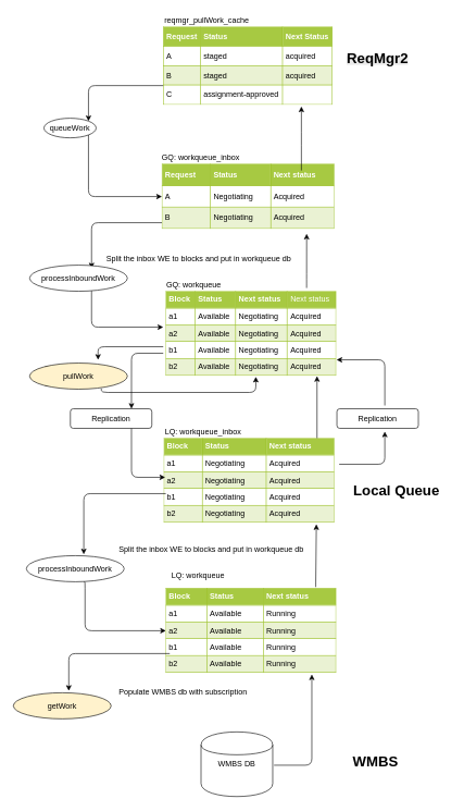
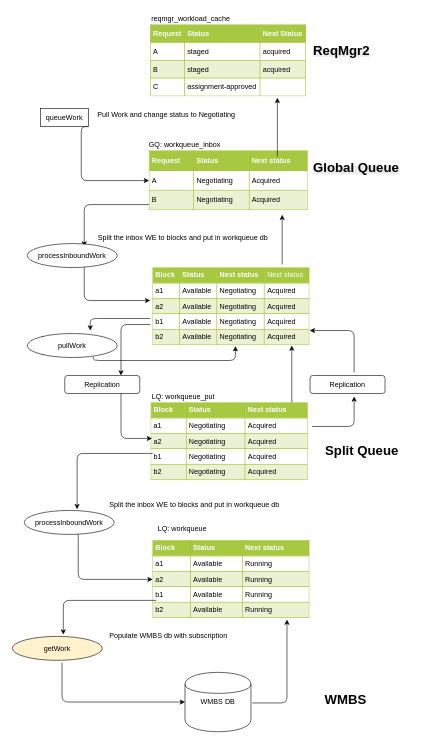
  <mxCell id="0" />
  <mxCell id="1" parent="0" />
  <mxCell id="2" value="&lt;table border=&quot;1&quot; width=&quot;100%&quot; cellpadding=&quot;4&quot; style=&quot;width: 100% ; height: 100% ; border-collapse: collapse&quot;&gt;&lt;tbody&gt;&lt;tr style=&quot;background-color: #a7c942 ; color: #ffffff ; border: 1px solid #98bf21&quot;&gt;&lt;th align=&quot;left&quot;&gt;Request&lt;/th&gt;&lt;th align=&quot;left&quot;&gt;Status&lt;/th&gt;&lt;th align=&quot;left&quot;&gt;Next Status&lt;/th&gt;&lt;/tr&gt;&lt;tr style=&quot;border: 1px solid #98bf21&quot;&gt;&lt;td&gt;A&lt;/td&gt;&lt;td&gt;staged&lt;/td&gt;&lt;td&gt;acquired&lt;/td&gt;&lt;/tr&gt;&lt;tr style=&quot;background-color: #eaf2d3 ; border: 1px solid #98bf21&quot;&gt;&lt;td&gt;B&lt;/td&gt;&lt;td&gt;staged&lt;/td&gt;&lt;td&gt;acquired&lt;/td&gt;&lt;/tr&gt;&lt;tr style=&quot;border: 1px solid #98bf21&quot;&gt;&lt;td&gt;C&lt;/td&gt;&lt;td&gt;assignment-approved&lt;/td&gt;&lt;td&gt;&lt;br&gt;&lt;/td&gt;&lt;/tr&gt;&lt;/tbody&gt;&lt;/table&gt;" style="text;html=1;fillColor=#ffffff;overflow=fill;rounded=0;direction=west;" parent="1" vertex="1"><mxGeometry x="250" y="40" width="260" height="120" as="geometry" /></mxCell>
  <mxCell id="3" value="&lt;table border=&quot;1&quot; width=&quot;100%&quot; cellpadding=&quot;4&quot; style=&quot;width: 100% ; height: 100% ; border-collapse: collapse&quot;&gt;&lt;tbody&gt;&lt;tr style=&quot;background-color: #a7c942 ; color: #ffffff ; border: 1px solid #98bf21&quot;&gt;&lt;th align=&quot;left&quot;&gt;Request&lt;/th&gt;&lt;th align=&quot;left&quot;&gt;Status&lt;/th&gt;&lt;th align=&quot;left&quot;&gt;Next status&lt;/th&gt;&lt;/tr&gt;&lt;tr style=&quot;border: 1px solid #98bf21&quot;&gt;&lt;td&gt;A&lt;/td&gt;&lt;td&gt;Negotiating&lt;/td&gt;&lt;td&gt;Acquired&lt;/td&gt;&lt;/tr&gt;&lt;tr style=&quot;background-color: #eaf2d3 ; border: 1px solid #98bf21&quot;&gt;&lt;td&gt;B&lt;/td&gt;&lt;td&gt;Negotiating&lt;/td&gt;&lt;td&gt;Acquired&lt;/td&gt;&lt;/tr&gt;&lt;/tbody&gt;&lt;/table&gt;" style="text;html=1;fillColor=#ffffff;overflow=fill;rounded=0;direction=west;" parent="1" vertex="1"><mxGeometry x="248" y="250" width="265" height="100" as="geometry" /></mxCell>
- <mxCell id="4" value="reqmgr_pullWork_cache" style="text;html=1;resizable=0;autosize=1;align=left;verticalAlign=top;spacingTop=-4;points=[];" parent="1" vertex="1"><mxGeometry x="250" y="20" width="150" height="20" as="geometry" /></mxCell>
- <mxCell id="5" value="queueWork" style="ellipse" parent="1" vertex="1"><mxGeometry x="67" y="180" width="80" height="30" as="geometry" /></mxCell>
+ <mxCell id="4" value="reqmgr_workload_cache" style="text;html=1;resizable=0;autosize=1;align=left;verticalAlign=top;spacingTop=-4;points=[];" parent="1" vertex="1"><mxGeometry x="250" y="20" width="150" height="20" as="geometry" /></mxCell>
+ <mxCell id="5" value="queueWork" style="rounded=0;" parent="1" vertex="1"><mxGeometry x="67" y="180" width="80" height="30" as="geometry" /></mxCell>
  <mxCell id="6" value="replicate" style="rounded=1;" parent="1" vertex="1"><mxGeometry x="67" y="560" width="80" height="30" as="geometry" /></mxCell>
  <mxCell id="7" value="Replication" style="rounded=1;" parent="1" vertex="1"><mxGeometry x="107.5" y="625" width="125" height="30" as="geometry" /></mxCell>
- <mxCell id="8" value="" style="edgeStyle=segmentEdgeStyle;endArrow=classic;html=1;exitX=1;exitY=0.25;entryX=1;entryY=0;" parent="1" source="2" target="5" edge="1"><mxGeometry width="50" height="50" relative="1" as="geometry"><mxPoint x="-30" y="10" as="sourcePoint" /><mxPoint x="150" y="170" as="targetPoint" /><Array as="points"><mxPoint x="135" y="130" /></Array></mxGeometry></mxCell>
  <mxCell id="9" value="" style="edgeStyle=segmentEdgeStyle;endArrow=classic;html=1;exitX=1;exitY=1;entryX=1;entryY=0.5;" parent="1" source="5" target="3" edge="1"><mxGeometry width="50" height="50" relative="1" as="geometry"><mxPoint x="-30" y="10" as="sourcePoint" /><mxPoint x="240" y="290" as="targetPoint" /><Array as="points"><mxPoint x="135" y="300" /></Array></mxGeometry></mxCell>
  <mxCell id="10" value="GQ: workqueue_inbox" style="text;html=1;resizable=0;points=[];autosize=1;align=left;verticalAlign=top;spacingTop=-4;" parent="1" vertex="1"><mxGeometry x="246" y="230" width="130" height="20" as="geometry" /></mxCell>
+ <mxCell id="11" value="Pull Work and change status to Negotiating" style="text;html=1;resizable=0;autosize=1;align=left;verticalAlign=top;spacingTop=-4;points=[];" parent="1" vertex="1"><mxGeometry x="160" y="180" width="250" height="20" as="geometry" /></mxCell>
  <mxCell id="12" value="&lt;table border=&quot;1&quot; width=&quot;100%&quot; cellpadding=&quot;4&quot; style=&quot;width: 100% ; height: 100% ; border-collapse: collapse&quot;&gt;&lt;tbody&gt;&lt;tr style=&quot;background-color: #a7c942 ; color: #ffffff ; border: 1px solid #98bf21&quot;&gt;&lt;th align=&quot;left&quot;&gt;Block&lt;/th&gt;&lt;th align=&quot;left&quot;&gt;Status&lt;/th&gt;&lt;th align=&quot;left&quot;&gt;Next status&lt;/th&gt;&lt;td&gt;Next status&lt;/td&gt;&lt;/tr&gt;&lt;tr style=&quot;border: 1px solid #98bf21&quot;&gt;&lt;td&gt;a1&lt;/td&gt;&lt;td&gt;Available&lt;/td&gt;&lt;td&gt;&lt;span&gt;Negotiating&lt;/span&gt;&lt;br&gt;&lt;/td&gt;&lt;td&gt;Acquired&lt;/td&gt;&lt;/tr&gt;&lt;tr style=&quot;background-color: #eaf2d3 ; border: 1px solid #98bf21&quot;&gt;&lt;td&gt;a2&lt;/td&gt;&lt;td&gt;Available&lt;/td&gt;&lt;td&gt;&lt;span&gt;Negotiating&lt;/span&gt;&lt;br&gt;&lt;/td&gt;&lt;td&gt;Acquired&lt;/td&gt;&lt;/tr&gt;&lt;tr style=&quot;border: 1px solid #98bf21&quot;&gt;&lt;td&gt;b1&lt;/td&gt;&lt;td&gt;Available&lt;/td&gt;&lt;td&gt;&lt;span&gt;Negotiating&lt;/span&gt;&lt;br&gt;&lt;/td&gt;&lt;td&gt;Acquired&lt;/td&gt;&lt;/tr&gt;&lt;tr style=&quot;background-color: #eaf2d3 ; border: 1px solid #98bf21&quot;&gt;&lt;td&gt;b2&lt;/td&gt;&lt;td&gt;Available&lt;/td&gt;&lt;td&gt;&lt;span&gt;Negotiating&lt;/span&gt;&lt;br&gt;&lt;/td&gt;&lt;td&gt;Acquired&lt;/td&gt;&lt;/tr&gt;&lt;/tbody&gt;&lt;/table&gt;" style="text;html=1;fillColor=#ffffff;overflow=fill;rounded=0;" parent="1" vertex="1"><mxGeometry x="254" y="445" width="262" height="130" as="geometry" /></mxCell>
  <mxCell id="13" value="" style="edgeStyle=segmentEdgeStyle;endArrow=classic;html=1;entryX=0.75;entryY=0;" parent="1" edge="1"><mxGeometry width="50" height="50" relative="1" as="geometry"><mxPoint x="248" y="340" as="sourcePoint" /><mxPoint x="140" y="410" as="targetPoint" /><Array as="points"><mxPoint x="140" y="340" /></Array></mxGeometry></mxCell>
  <mxCell id="14" value="" style="edgeStyle=segmentEdgeStyle;endArrow=classic;html=1;exitX=0.75;exitY=1;" parent="1" edge="1"><mxGeometry x="200" y="400" width="50" height="50" as="geometry"><mxPoint x="140" y="440" as="sourcePoint" /><mxPoint x="250" y="500" as="targetPoint" /><Array as="points"><mxPoint x="140" y="500" /></Array></mxGeometry></mxCell>
  <mxCell id="15" value="processInboundWork" style="ellipse" parent="1" vertex="1"><mxGeometry x="45" y="405" width="150" height="40" as="geometry" /></mxCell>
- <mxCell id="16" value="pullWork" style="ellipse;fillColor=#fff2cc;" parent="1" vertex="1"><mxGeometry x="45" y="555" width="150" height="40" as="geometry" /></mxCell>
+ <mxCell id="16" value="pullWork" style="ellipse" parent="1" vertex="1"><mxGeometry x="45" y="555" width="150" height="40" as="geometry" /></mxCell>
  <mxCell id="17" value="Split the inbox WE to blocks and put in workqueue db" style="text;html=1;resizable=0;points=[];autosize=1;align=left;verticalAlign=top;spacingTop=-4;" parent="1" vertex="1"><mxGeometry x="161" y="385" width="300" height="20" as="geometry" /></mxCell>
  <mxCell id="18" value="" style="edgeStyle=elbowEdgeStyle;elbow=vertical;endArrow=classic;html=1;entryX=0.162;entryY=-0.07;entryPerimeter=0;" parent="1" target="3" edge="1"><mxGeometry width="50" height="50" relative="1" as="geometry"><mxPoint x="470" y="440" as="sourcePoint" /><mxPoint x="430" y="378" as="targetPoint" /><Array as="points"><mxPoint x="420" y="428" /></Array></mxGeometry></mxCell>
  <mxCell id="19" value="" style="edgeStyle=elbowEdgeStyle;elbow=vertical;endArrow=classic;html=1;" parent="1" edge="1"><mxGeometry width="50" height="50" relative="1" as="geometry"><mxPoint x="462" y="260" as="sourcePoint" /><mxPoint x="462" y="162" as="targetPoint" /></mxGeometry></mxCell>
  <mxCell id="20" value="&lt;table border=&quot;1&quot; width=&quot;100%&quot; cellpadding=&quot;4&quot; style=&quot;width: 100% ; height: 100% ; border-collapse: collapse&quot;&gt;&lt;tbody&gt;&lt;tr style=&quot;background-color: #a7c942 ; color: #ffffff ; border: 1px solid #98bf21&quot;&gt;&lt;th align=&quot;left&quot;&gt;Block&lt;/th&gt;&lt;th align=&quot;left&quot;&gt;Status&lt;/th&gt;&lt;th align=&quot;left&quot;&gt;Next status&lt;/th&gt;&lt;/tr&gt;&lt;tr style=&quot;border: 1px solid #98bf21&quot;&gt;&lt;td&gt;a1&lt;/td&gt;&lt;td&gt;Negotiating&lt;/td&gt;&lt;td&gt;Acquired&lt;/td&gt;&lt;/tr&gt;&lt;tr style=&quot;background-color: #eaf2d3 ; border: 1px solid #98bf21&quot;&gt;&lt;td&gt;a2&lt;/td&gt;&lt;td&gt;&lt;span&gt;Negotiating&lt;/span&gt;&lt;/td&gt;&lt;td&gt;Acquired&lt;/td&gt;&lt;/tr&gt;&lt;tr style=&quot;border: 1px solid #98bf21&quot;&gt;&lt;td&gt;b1&lt;/td&gt;&lt;td&gt;&lt;span&gt;Negotiating&lt;/span&gt;&lt;/td&gt;&lt;td&gt;Acquired&lt;/td&gt;&lt;/tr&gt;&lt;tr style=&quot;background-color: #eaf2d3 ; border: 1px solid #98bf21&quot;&gt;&lt;td&gt;b2&lt;/td&gt;&lt;td&gt;&lt;span&gt;Negotiating&lt;/span&gt;&lt;/td&gt;&lt;td&gt;&lt;span&gt;Acquired&lt;/span&gt;&lt;br&gt;&lt;/td&gt;&lt;/tr&gt;&lt;/tbody&gt;&lt;/table&gt;" style="text;html=1;fillColor=#ffffff;overflow=fill;rounded=0;" parent="1" vertex="1"><mxGeometry x="251" y="670" width="262" height="130" as="geometry" /></mxCell>
- <mxCell id="21" value="LQ: workqueue_inbox&lt;div&gt;&lt;br&gt;&lt;/div&gt;" style="text;html=1;resizable=0;points=[];autosize=1;align=left;verticalAlign=top;spacingTop=-4;" parent="1" vertex="1"><mxGeometry x="251" y="650" width="130" height="30" as="geometry" /></mxCell>
+ <mxCell id="21" value="LQ: workqueue_put&lt;div&gt;&lt;br&gt;&lt;/div&gt;" style="text;html=1;resizable=0;points=[];autosize=1;align=left;verticalAlign=top;spacingTop=-4;" parent="1" vertex="1"><mxGeometry x="251" y="650" width="130" height="30" as="geometry" /></mxCell>
  <mxCell id="22" value="" style="edgeStyle=segmentEdgeStyle;endArrow=classic;html=1;" parent="1" edge="1"><mxGeometry width="50" height="50" relative="1" as="geometry"><mxPoint x="250" y="530" as="sourcePoint" /><mxPoint x="150" y="550" as="targetPoint" /></mxGeometry></mxCell>
  <mxCell id="23" value="" style="edgeStyle=segmentEdgeStyle;endArrow=classic;html=1;entryX=0.527;entryY=1.008;exitX=0.733;exitY=0.975;exitPerimeter=0;entryPerimeter=0;" parent="1" source="16" target="12" edge="1"><mxGeometry width="50" height="50" relative="1" as="geometry"><mxPoint x="161" y="625" as="sourcePoint" /><mxPoint x="211" y="575" as="targetPoint" /><Array as="points"><mxPoint x="155" y="600" /><mxPoint x="392" y="600" /></Array></mxGeometry></mxCell>
  <mxCell id="24" value="" style="edgeStyle=segmentEdgeStyle;endArrow=classic;html=1;entryX=0.75;entryY=0;" parent="1" target="7" edge="1"><mxGeometry x="210" y="590" width="50" height="50" as="geometry"><mxPoint x="250" y="540" as="sourcePoint" /><mxPoint x="160" y="560" as="targetPoint" /><Array as="points"><mxPoint x="201" y="540" /></Array></mxGeometry></mxCell>
  <mxCell id="25" value="" style="edgeStyle=segmentEdgeStyle;endArrow=classic;html=1;exitX=0.75;exitY=1;" parent="1" source="7" edge="1"><mxGeometry x="215" y="643" width="50" height="50" as="geometry"><mxPoint x="165" y="604" as="sourcePoint" /><mxPoint x="253" y="730" as="targetPoint" /><Array as="points"><mxPoint x="201" y="730" /></Array></mxGeometry></mxCell>
  <mxCell id="26" value="processInboundWork" style="ellipse" parent="1" vertex="1"><mxGeometry x="40" y="850" width="150" height="40" as="geometry" /></mxCell>
  <mxCell id="27" value="&lt;table border=&quot;1&quot; width=&quot;100%&quot; cellpadding=&quot;4&quot; style=&quot;width: 100% ; height: 100% ; border-collapse: collapse&quot;&gt;&lt;tbody&gt;&lt;tr style=&quot;background-color: #a7c942 ; color: #ffffff ; border: 1px solid #98bf21&quot;&gt;&lt;th align=&quot;left&quot;&gt;Block&lt;/th&gt;&lt;th align=&quot;left&quot;&gt;Status&lt;/th&gt;&lt;th align=&quot;left&quot;&gt;Next status&lt;/th&gt;&lt;/tr&gt;&lt;tr style=&quot;border: 1px solid #98bf21&quot;&gt;&lt;td&gt;a1&lt;/td&gt;&lt;td&gt;Available&lt;/td&gt;&lt;td&gt;Running&lt;/td&gt;&lt;/tr&gt;&lt;tr style=&quot;background-color: #eaf2d3 ; border: 1px solid #98bf21&quot;&gt;&lt;td&gt;a2&lt;/td&gt;&lt;td&gt;Available&lt;/td&gt;&lt;td&gt;Running&lt;/td&gt;&lt;/tr&gt;&lt;tr style=&quot;border: 1px solid #98bf21&quot;&gt;&lt;td&gt;b1&lt;/td&gt;&lt;td&gt;Available&lt;/td&gt;&lt;td&gt;Running&lt;/td&gt;&lt;/tr&gt;&lt;tr style=&quot;background-color: #eaf2d3 ; border: 1px solid #98bf21&quot;&gt;&lt;td&gt;b2&lt;/td&gt;&lt;td&gt;Available&lt;/td&gt;&lt;td&gt;&lt;span&gt;Running&lt;/span&gt;&lt;br&gt;&lt;/td&gt;&lt;/tr&gt;&lt;/tbody&gt;&lt;/table&gt;" style="text;html=1;fillColor=#ffffff;overflow=fill;rounded=0;" parent="1" vertex="1"><mxGeometry x="254" y="900" width="262" height="130" as="geometry" /></mxCell>
  <mxCell id="28" value="Split the inbox WE to blocks and put in workqueue db" style="text;html=1;resizable=0;points=[];autosize=1;align=left;verticalAlign=top;spacingTop=-4;" parent="1" vertex="1"><mxGeometry x="180" y="830" width="300" height="20" as="geometry" /></mxCell>
  <mxCell id="29" value="" style="edgeStyle=segmentEdgeStyle;endArrow=classic;html=1;entryX=0.587;entryY=-0.05;entryDx=0;entryDy=0;entryPerimeter=0;" parent="1" edge="1" target="26"><mxGeometry x="196" y="805" width="50" height="50" as="geometry"><mxPoint x="254" y="755" as="sourcePoint" /><mxPoint x="93" y="840" as="targetPoint" /><Array as="points"><mxPoint x="128" y="755" /></Array></mxGeometry></mxCell>
  <mxCell id="30" value="" style="edgeStyle=segmentEdgeStyle;endArrow=classic;html=1;exitX=0.593;exitY=1;exitPerimeter=0;entryX=0;entryY=0.5;entryDx=0;entryDy=0;" parent="1" source="26" edge="1" target="27"><mxGeometry x="160" y="892" width="50" height="50" as="geometry"><mxPoint x="100" y="932" as="sourcePoint" /><mxPoint x="250" y="992" as="targetPoint" /><Array as="points"><mxPoint x="130" y="890" /><mxPoint x="130" y="965" /></Array></mxGeometry></mxCell>
  <mxCell id="31" value="LQ: workqueue" style="text;html=1;resizable=0;points=[];autosize=1;align=left;verticalAlign=top;spacingTop=-4;" parent="1" vertex="1"><mxGeometry x="261" y="870" width="100" height="20" as="geometry" /></mxCell>
- <mxCell id="32" value="" style="edgeStyle=elbowEdgeStyle;elbow=vertical;endArrow=classic;html=1;exitX=0.878;exitY=-0.015;exitPerimeter=0;entryX=0.893;entryY=1.015;entryDx=0;entryDy=0;entryPerimeter=0;exitDx=0;exitDy=0;" parent="1" edge="1" target="20" source="27"><mxGeometry x="405" y="883" width="50" height="50" as="geometry"><mxPoint x="366" y="920" as="sourcePoint" /><mxPoint x="462" y="820" as="targetPoint" /><Array as="points"><mxPoint x="436" y="891" /></Array></mxGeometry></mxCell>
  <mxCell id="33" value="Replication" style="rounded=1;" parent="1" vertex="1"><mxGeometry x="516.5" y="625" width="125" height="30" as="geometry" /></mxCell>
  <mxCell id="34" value="" style="edgeStyle=segmentEdgeStyle;endArrow=classic;html=1;" parent="1" edge="1"><mxGeometry width="50" height="50" relative="1" as="geometry"><mxPoint x="520" y="710" as="sourcePoint" /><mxPoint x="590" y="660" as="targetPoint" /></mxGeometry></mxCell>
  <mxCell id="35" value="" style="edgeStyle=segmentEdgeStyle;endArrow=classic;html=1;entryX=1;entryY=0.808;entryDx=0;entryDy=0;entryPerimeter=0;" parent="1" edge="1" target="12"><mxGeometry x="580" y="720" width="50" height="50" as="geometry"><mxPoint x="590" y="620" as="sourcePoint" /><mxPoint x="550" y="510" as="targetPoint" /><Array as="points"><mxPoint x="590" y="550" /></Array></mxGeometry></mxCell>
  <mxCell id="36" value="" style="edgeStyle=segmentEdgeStyle;endArrow=classic;html=1;" parent="1" source="20" edge="1"><mxGeometry width="50" height="50" relative="1" as="geometry"><mxPoint x="436" y="625" as="sourcePoint" /><mxPoint x="486" y="575" as="targetPoint" /><Array as="points" /></mxGeometry></mxCell>
  <mxCell id="37" value="getWork" style="ellipse;fillColor=#fff2cc;" parent="1" vertex="1"><mxGeometry x="20" y="1060" width="150" height="40" as="geometry" /></mxCell>
  <mxCell id="38" value="Populate WMBS db with subscription" style="text;html=1;resizable=0;points=[];autosize=1;align=left;verticalAlign=top;spacingTop=-4;" parent="1" vertex="1"><mxGeometry x="180" y="1050" width="210" height="20" as="geometry" /></mxCell>
  <mxCell id="39" value="" style="edgeStyle=segmentEdgeStyle;endArrow=classic;html=1;exitX=0.023;exitY=0.769;exitDx=0;exitDy=0;exitPerimeter=0;entryX=0.567;entryY=-0.075;entryDx=0;entryDy=0;entryPerimeter=0;" parent="1" edge="1" target="37" source="27"><mxGeometry x="210" y="1079" width="50" height="50" as="geometry"><mxPoint x="250" y="1029" as="sourcePoint" /><mxPoint x="50" y="1020" as="targetPoint" /><Array as="points"><mxPoint x="105" y="1000" /></Array></mxGeometry></mxCell>
  <mxCell id="40" value="WMBS DB" style="shape=cylinder;whiteSpace=wrap;html=1;" parent="1" vertex="1"><mxGeometry x="308" y="1120" width="110" height="99" as="geometry" /></mxCell>
+ <mxCell id="41" value="" style="edgeStyle=segmentEdgeStyle;endArrow=classic;html=1;exitX=0.553;exitY=1.1;exitPerimeter=0;exitDx=0;exitDy=0;entryX=0;entryY=0.5;entryDx=0;entryDy=0;" parent="1" edge="1" target="40" source="37"><mxGeometry x="180" y="1162" width="50" height="50" as="geometry"><mxPoint x="120" y="1150" as="sourcePoint" /><mxPoint x="270" y="1262" as="targetPoint" /><Array as="points"><mxPoint x="103" y="1170" /></Array></mxGeometry></mxCell>
  <mxCell id="42" value="" style="edgeStyle=elbowEdgeStyle;elbow=vertical;endArrow=classic;html=1;entryX=0.855;entryY=1.015;entryPerimeter=0;entryDx=0;entryDy=0;" parent="1" target="27" edge="1"><mxGeometry x="449" y="1163" width="50" height="50" as="geometry"><mxPoint x="420" y="1171" as="sourcePoint" /><mxPoint x="506" y="1100" as="targetPoint" /><Array as="points"><mxPoint x="480" y="1171" /></Array></mxGeometry></mxCell>
- <mxCell id="43" value="&lt;b&gt;&lt;font style=&quot;font-size: 22px&quot;&gt;Local Queue&lt;/font&gt;&lt;/b&gt;" style="text;html=1;resizable=0;points=[];autosize=1;align=left;verticalAlign=top;spacingTop=-4;fontStyle=1" parent="1" vertex="1"><mxGeometry x="540" y="735" width="150" height="20" as="geometry" /></mxCell>
+ <mxCell id="43" value="&lt;b&gt;&lt;font style=&quot;font-size: 22px&quot;&gt;Split Queue&lt;/font&gt;&lt;/b&gt;" style="text;html=1;resizable=0;points=[];autosize=1;align=left;verticalAlign=top;spacingTop=-4;fontStyle=1" parent="1" vertex="1"><mxGeometry x="540" y="735" width="150" height="20" as="geometry" /></mxCell>
+ <mxCell id="44" value="&lt;meta http-equiv=&quot;Content-Type&quot; content=&quot;text/html;charset=UTF-8&quot;&gt;&lt;b style=&quot;color: rgb(0, 0, 0); font-family: Helvetica; font-size: 12px; font-style: normal; font-variant: normal; letter-spacing: normal; line-height: 14.4px; orphans: auto; text-align: left; text-indent: 0px; text-transform: none; white-space: nowrap; widows: 1; word-spacing: 0px; -webkit-text-stroke-width: 0px; background-color: rgb(235, 235, 235);&quot;&gt;&lt;font style=&quot;font-size: 22px;&quot;&gt;Global Queue&lt;/font&gt;&lt;/b&gt;" style="text;html=1;" parent="1" vertex="1"><mxGeometry x="520" y="266" width="170" height="30" as="geometry" /></mxCell>
  <mxCell id="45" value="&lt;b&gt;&lt;font style=&quot;font-size: 22px&quot;&gt;WMBS&lt;/font&gt;&lt;/b&gt;" style="text;html=1;resizable=0;points=[];autosize=1;align=left;verticalAlign=top;spacingTop=-4;" parent="1" vertex="1"><mxGeometry x="539" y="1150" width="90" height="20" as="geometry" /></mxCell>
- <mxCell id="46" value="&lt;b style=&quot;color: rgb(0 , 0 , 0) ; font-family: &amp;quot;helvetica&amp;quot; ; font-size: 12px ; font-style: normal ; font-variant: normal ; letter-spacing: normal ; line-height: 14.4px ; text-align: left ; text-indent: 0px ; text-transform: none ; white-space: nowrap ; word-spacing: 0px ; background-color: rgb(235 , 235 , 235)&quot;&gt;&lt;font style=&quot;font-size: 22px&quot;&gt;ReqMgr2&lt;/font&gt;&lt;/b&gt;" style="text;html=1;" parent="1" vertex="1"><mxGeometry x="530" y="75" width="170" height="30" as="geometry" /></mxCell>
- <mxCell id="47" value="GQ: workqueue" style="text;html=1;resizable=0;points=[];autosize=1;align=left;verticalAlign=top;spacingTop=-4;" vertex="1" parent="1"><mxGeometry x="253" y="425" width="110" height="20" as="geometry" /></mxCell>
+ <mxCell id="46" value="&lt;b style=&quot;color: rgb(0 , 0 , 0) ; font-family: &amp;quot;helvetica&amp;quot; ; font-size: 12px ; font-style: normal ; font-variant: normal ; letter-spacing: normal ; line-height: 14.4px ; text-align: left ; text-indent: 0px ; text-transform: none ; white-space: nowrap ; word-spacing: 0px ; background-color: rgb(235 , 235 , 235)&quot;&gt;&lt;font style=&quot;font-size: 22px&quot;&gt;ReqMgr2&lt;/font&gt;&lt;/b&gt;" style="text;html=1;" parent="1" vertex="1"><mxGeometry x="520" y="70" width="170" height="30" as="geometry" /></mxCell>
